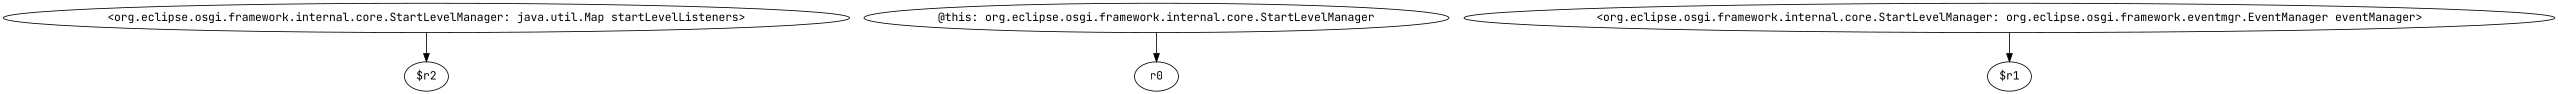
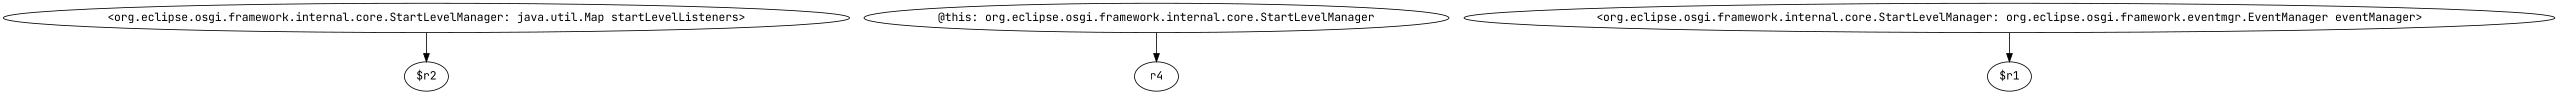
  digraph {
    fontname="JetBrains Mono"
    node [fontname="JetBrains Mono"]
    edge [fontname="JetBrains Mono"]
    n1 [label="<org.eclipse.osgi.framework.internal.core.StartLevelManager: java.util.Map startLevelListeners>"]
    n2 [label="$r2"]
    n3 [label="@this: org.eclipse.osgi.framework.internal.core.StartLevelManager"]
-   n4 [label=r0]
+   n4 [label=r4]
    n5 [label="<org.eclipse.osgi.framework.internal.core.StartLevelManager: org.eclipse.osgi.framework.eventmgr.EventManager eventManager>"]
    n6 [label="$r1"]
    n1 -> n2
    n3 -> n4
    n5 -> n6
  }
